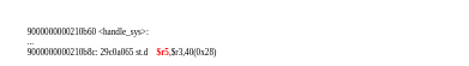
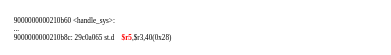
  <mxCell id="0" />
  <mxCell id="1" parent="0" />
- <mxCell id="2" value="&lt;div&gt;9000000000210b60 &amp;lt;handle_sys&amp;gt;:&lt;/div&gt;&lt;div&gt;...&lt;/div&gt;&lt;div&gt;9000000000210b8c:&lt;span style=&quot;&quot;&gt;&#09;&lt;/span&gt;29c0a065 &lt;span style=&quot;&quot;&gt;&#09;&lt;/span&gt;st.d&lt;span style=&quot;&quot;&gt;&amp;nbsp; &amp;nbsp;&amp;nbsp;&lt;/span&gt;&lt;b&gt;&lt;font color=&quot;#ff0000&quot;&gt;$r5&lt;/font&gt;&lt;/b&gt;,$r3,40(0x28)&lt;/div&gt;" style="text;whiteSpace=wrap;html=1;fontFamily=Fira Code;" parent="1" vertex="1"><mxGeometry x="35" y="30" width="610" height="50" as="geometry" /></mxCell>
+ <mxCell id="2" value="&lt;div&gt;9000000000210b60 &amp;lt;handle_sys&amp;gt;:&lt;/div&gt;&lt;div&gt;...&lt;/div&gt;&lt;div&gt;9000000000210b8c:&lt;span style=&quot;&quot;&gt;&#09;&lt;/span&gt;29c0a065 &lt;span style=&quot;&quot;&gt;&#09;&lt;/span&gt;st.d&lt;span style=&quot;&quot;&gt;&amp;nbsp; &amp;nbsp;&amp;nbsp;&lt;/span&gt;&lt;b&gt;&lt;font color=&quot;#ff0000&quot;&gt;$r5&lt;/font&gt;&lt;/b&gt;,$r3,40(0x28)&lt;/div&gt;" style="text;whiteSpace=wrap;html=1;fontFamily=Fira Code;" parent="1" vertex="1"><mxGeometry x="20" y="20" width="610" height="50" as="geometry" /></mxCell>
